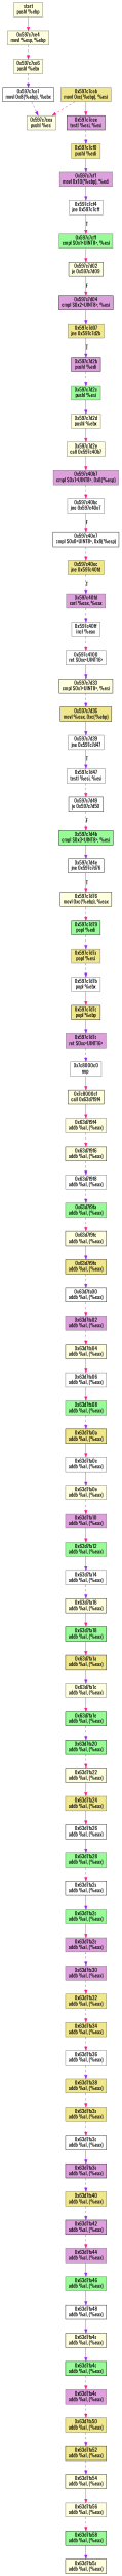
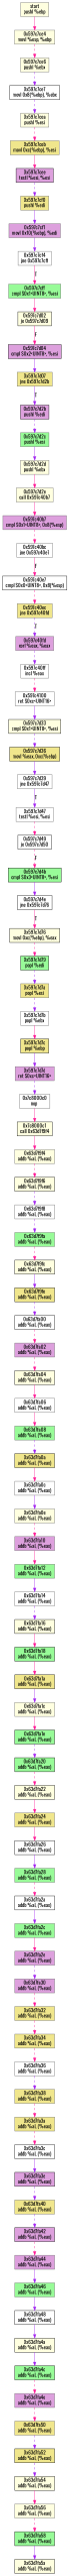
  digraph {
    fontname=Oswald
    node [color=gray40 fillcolor=lightyellow fontname=Oswald shape=rectangle style=filled]
    edge [color=deeppink fontname=Oswald style=dashed]
    n1 [label="start\npushl %ebp"]
    n2 [label="0x597c7ce4\nmovl %esp, %ebp"]
    n3 [label="0x597c7ce6\npushl %ebx"]
    n4 [color=black fillcolor=white label="0x597c7ce7\nmovl 0x8(%ebp), %ebx"]
    n5 [label="0x597c7cea\npushl %esi"]
    n6 [fillcolor=khaki label="0x597c7ceb\nmovl 0xc(%ebp), %esi"]
    n7 [color=black fillcolor=plum label="0x597c7cee\ntestl %esi, %esi"]
    n8 [fillcolor=khaki label="0x597c7cf0\npushl %edi"]
    n9 [fillcolor=plum label="0x597c7cf1\nmovl 0x10(%ebp), %edi"]
    n10 [fillcolor=white label="0x597c7cf4\njne 0x597c7cff"]
    n11 [fillcolor=palegreen label="0x597c7cff\ncmpl $0x1<UINT8>, %esi"]
    n12 [color=black label="0x597c7d02\nje 0x597c7d09"]
    n13 [color=black fillcolor=plum label="0x597c7d04\ncmpl $0x2<UINT8>, %esi"]
    n14 [fillcolor=khaki label="0x597c7d07\njne 0x597c7d2b"]
    n15 [color=black fillcolor=plum label="0x597c7d2b\npushl %edi"]
    n16 [fillcolor=palegreen label="0x597c7d2c\npushl %esi"]
    n17 [label="0x597c7d2d\npushl %ebx"]
    n18 [label="0x597c7d2e\ncall 0x597c40b7"]
    n19 [fillcolor=plum label="0x597c40b7\ncmpl $0x1<UINT8>, 0x8(%esp)"]
    n20 [fillcolor=white label="0x597c40bc\njne 0x597c40e7"]
    n21 [color=black fillcolor=white label="0x597c40e7\ncmpl $0x0<UINT8>, 0x8(%esp)"]
    n22 [fillcolor=khaki label="0x597c40ec\njne 0x597c40fd"]
    n23 [fillcolor=plum label="0x597c40fd\nxorl %eax, %eax"]
    n24 [fillcolor=white label="0x597c40ff\nincl %eax"]
    n25 [fillcolor=white label="0x597c4100\nret $0xc<UINT16>"]
    n26 [color=black label="0x597c7d33\ncmpl $0x1<UINT8>, %esi"]
    n27 [color=black fillcolor=khaki label="0x597c7d36\nmovl %eax, 0xc(%ebp)"]
    n28 [fillcolor=white label="0x597c7d39\njne 0x597c7d47"]
    n29 [fillcolor=white label="0x597c7d47\ntestl %esi, %esi"]
    n30 [color=black fillcolor=white label="0x597c7d49\nje 0x597c7d50"]
    n31 [color=black fillcolor=palegreen label="0x597c7d4b\ncmpl $0x3<UINT8>, %esi"]
    n32 [color=black fillcolor=white label="0x597c7d4e\njne 0x597c7d76"]
    n33 [color=black label="0x597c7d76\nmovl 0xc(%ebp), %eax"]
    n34 [color=black fillcolor=palegreen label="0x597c7d79\npopl %edi"]
    n35 [fillcolor=khaki label="0x597c7d7a\npopl %esi"]
    n36 [fillcolor=white label="0x597c7d7b\npopl %ebx"]
    n37 [color=black fillcolor=khaki label="0x597c7d7c\npopl %ebp"]
    n38 [fillcolor=plum label="0x597c7d7d\nret $0xc<UINT16>"]
    n39 [fillcolor=white label="0x7c8000c0\nnop "]
    n40 [color=black label="0x7c8000c1\ncall 0x63d7f9f4"]
    n41 [label="0x63d7f9f4\naddb %al, (%eax)"]
    n42 [color=black label="0x63d7f9f6\naddb %al, (%eax)"]
    n43 [fillcolor=white label="0x63d7f9f8\naddb %al, (%eax)"]
    n44 [fillcolor=palegreen label="0x63d7f9fa\naddb %al, (%eax)"]
    n45 [color=black label="0x63d7f9fc\naddb %al, (%eax)"]
    n46 [color=black fillcolor=khaki label="0x63d7f9fe\naddb %al, (%eax)"]
    n47 [color=black fillcolor=white label="0x63d7fa00\naddb %al, (%eax)"]
    n48 [fillcolor=plum label="0x63d7fa02\naddb %al, (%eax)"]
    n49 [color=black label="0x63d7fa04\naddb %al, (%eax)"]
    n50 [fillcolor=white label="0x63d7fa06\naddb %al, (%eax)"]
    n51 [fillcolor=palegreen label="0x63d7fa08\naddb %al, (%eax)"]
    n52 [color=black fillcolor=khaki label="0x63d7fa0a\naddb %al, (%eax)"]
    n53 [fillcolor=white label="0x63d7fa0c\naddb %al, (%eax)"]
    n54 [label="0x63d7fa0e\naddb %al, (%eax)"]
    n55 [fillcolor=plum label="0x63d7fa10\naddb %al, (%eax)"]
    n56 [fillcolor=palegreen label="0x63d7fa12\naddb %al, (%eax)"]
    n57 [fillcolor=white label="0x63d7fa14\naddb %al, (%eax)"]
    n58 [color=black label="0x63d7fa16\naddb %al, (%eax)"]
    n59 [color=black fillcolor=palegreen label="0x63d7fa18\naddb %al, (%eax)"]
    n60 [color=black fillcolor=khaki label="0x63d7fa1a\naddb %al, (%eax)"]
    n61 [label="0x63d7fa1c\naddb %al, (%eax)"]
    n62 [color=black fillcolor=palegreen label="0x63d7fa1e\naddb %al, (%eax)"]
    n63 [color=black fillcolor=palegreen label="0x63d7fa20\naddb %al, (%eax)"]
    n64 [color=black label="0x63d7fa22\naddb %al, (%eax)"]
    n65 [fillcolor=khaki label="0x63d7fa24\naddb %al, (%eax)"]
    n66 [color=black fillcolor=white label="0x63d7fa26\naddb %al, (%eax)"]
    n67 [fillcolor=palegreen label="0x63d7fa28\naddb %al, (%eax)"]
    n68 [color=black fillcolor=white label="0x63d7fa2a\naddb %al, (%eax)"]
    n69 [fillcolor=palegreen label="0x63d7fa2c\naddb %al, (%eax)"]
    n70 [fillcolor=plum label="0x63d7fa2e\naddb %al, (%eax)"]
    n71 [fillcolor=plum label="0x63d7fa30\naddb %al, (%eax)"]
    n72 [fillcolor=khaki label="0x63d7fa32\naddb %al, (%eax)"]
    n73 [fillcolor=khaki label="0x63d7fa34\naddb %al, (%eax)"]
    n74 [fillcolor=white label="0x63d7fa36\naddb %al, (%eax)"]
    n75 [fillcolor=khaki label="0x63d7fa38\naddb %al, (%eax)"]
    n76 [fillcolor=khaki label="0x63d7fa3a\naddb %al, (%eax)"]
    n77 [color=black fillcolor=white label="0x63d7fa3c\naddb %al, (%eax)"]
    n78 [color=black fillcolor=plum label="0x63d7fa3e\naddb %al, (%eax)"]
    n79 [fillcolor=khaki label="0x63d7fa40\naddb %al, (%eax)"]
    n80 [color=black fillcolor=plum label="0x63d7fa42\naddb %al, (%eax)"]
    n81 [fillcolor=plum label="0x63d7fa44\naddb %al, (%eax)"]
    n82 [fillcolor=palegreen label="0x63d7fa46\naddb %al, (%eax)"]
    n83 [color=black fillcolor=white label="0x63d7fa48\naddb %al, (%eax)"]
    n84 [color=black label="0x63d7fa4a\naddb %al, (%eax)"]
    n85 [color=black fillcolor=palegreen label="0x63d7fa4c\naddb %al, (%eax)"]
    n86 [fillcolor=plum label="0x63d7fa4e\naddb %al, (%eax)"]
    n87 [fillcolor=khaki label="0x63d7fa50\naddb %al, (%eax)"]
    n88 [color=black fillcolor=khaki label="0x63d7fa52\naddb %al, (%eax)"]
    n89 [color=black label="0x63d7fa54\naddb %al, (%eax)"]
    n90 [label="0x63d7fa56\naddb %al, (%eax)"]
    n91 [color=black fillcolor=palegreen label="0x63d7fa58\naddb %al, (%eax)"]
    n92 [color=black label="0x63d7fa5a\naddb %al, (%eax)"]
    n1 -> n2 [style=solid]
    n2 -> n3
    n3 -> n4 [color=purple]
    n4 -> n5 [color=purple]
-   n6 -> n5
+   n5 -> n6
    n6 -> n7 [style=solid]
    n7 -> n8 [color=purple]
    n8 -> n9 [color=purple style=solid]
    n9 -> n10 [color=purple style=solid]
    n10 -> n11 [label=T style=solid]
    n11 -> n12 [style=solid]
    n12 -> n13 [label=F style=solid]
    n13 -> n14 [color=purple style=solid]
    n14 -> n15 [color=purple label=T style=solid]
    n15 -> n16 [color=purple]
    n16 -> n17 [color=purple style=solid]
    n17 -> n18 [style=solid]
    n18 -> n19 [style=solid]
    n19 -> n20
    n20 -> n21 [label=F style=solid]
    n21 -> n22
    n22 -> n23 [color=purple label=T]
    n23 -> n24 [color=purple]
    n24 -> n25
    n25 -> n26 [color=purple style=solid]
    n26 -> n27 [color=purple]
    n27 -> n28 [color=purple style=solid]
    n28 -> n29 [color=purple label=T style=solid]
    n29 -> n30
    n30 -> n31 [label=F]
    n31 -> n32 [color=purple style=solid]
    n32 -> n33 [label=T style=solid]
    n33 -> n34
    n34 -> n35 [color=purple]
    n35 -> n36 [color=purple]
    n36 -> n37 [style=solid]
    n37 -> n38 [color=purple style=solid]
    n38 -> n39 [color=purple]
    n39 -> n40 [style=solid]
    n40 -> n41 [style=solid]
    n41 -> n42
    n42 -> n43 [color=purple]
    n43 -> n44 [color=purple]
    n44 -> n45
    n45 -> n46 [color=purple style=solid]
    n46 -> n47 [color=purple]
    n47 -> n48
    n48 -> n49
    n49 -> n50 [style=solid]
    n50 -> n51 [style=solid]
    n51 -> n52 [color=purple]
    n52 -> n53 [style=solid]
    n53 -> n54 [color=purple style=solid]
    n54 -> n55
    n55 -> n56 [style=solid]
    n56 -> n57 [color=purple style=solid]
    n57 -> n58 [color=purple]
    n58 -> n59 [style=solid]
    n59 -> n60 [style=solid]
    n60 -> n61 [color=purple style=solid]
    n61 -> n62 [style=solid]
    n62 -> n63 [color=purple]
    n63 -> n64
    n64 -> n65 [style=solid]
    n65 -> n66 [style=solid]
    n66 -> n67 [color=purple style=solid]
    n67 -> n68
    n68 -> n69 [color=purple style=solid]
    n69 -> n70 [style=solid]
    n70 -> n71 [color=purple]
    n71 -> n72
    n72 -> n73
    n73 -> n74
    n74 -> n75 [color=purple]
    n75 -> n76
    n76 -> n77
    n77 -> n78 [color=purple style=solid]
    n78 -> n79 [color=purple]
    n79 -> n80 [color=purple]
    n80 -> n81
    n81 -> n82 [color=purple style=solid]
    n82 -> n83 [color=purple style=solid]
    n83 -> n84 [color=purple style=solid]
    n84 -> n85 [color=purple style=solid]
    n85 -> n86
    n86 -> n87
    n87 -> n88 [color=purple]
    n88 -> n89 [color=purple]
    n89 -> n90 [style=solid]
    n90 -> n91
    n91 -> n92 [color=purple style=solid]
  }
